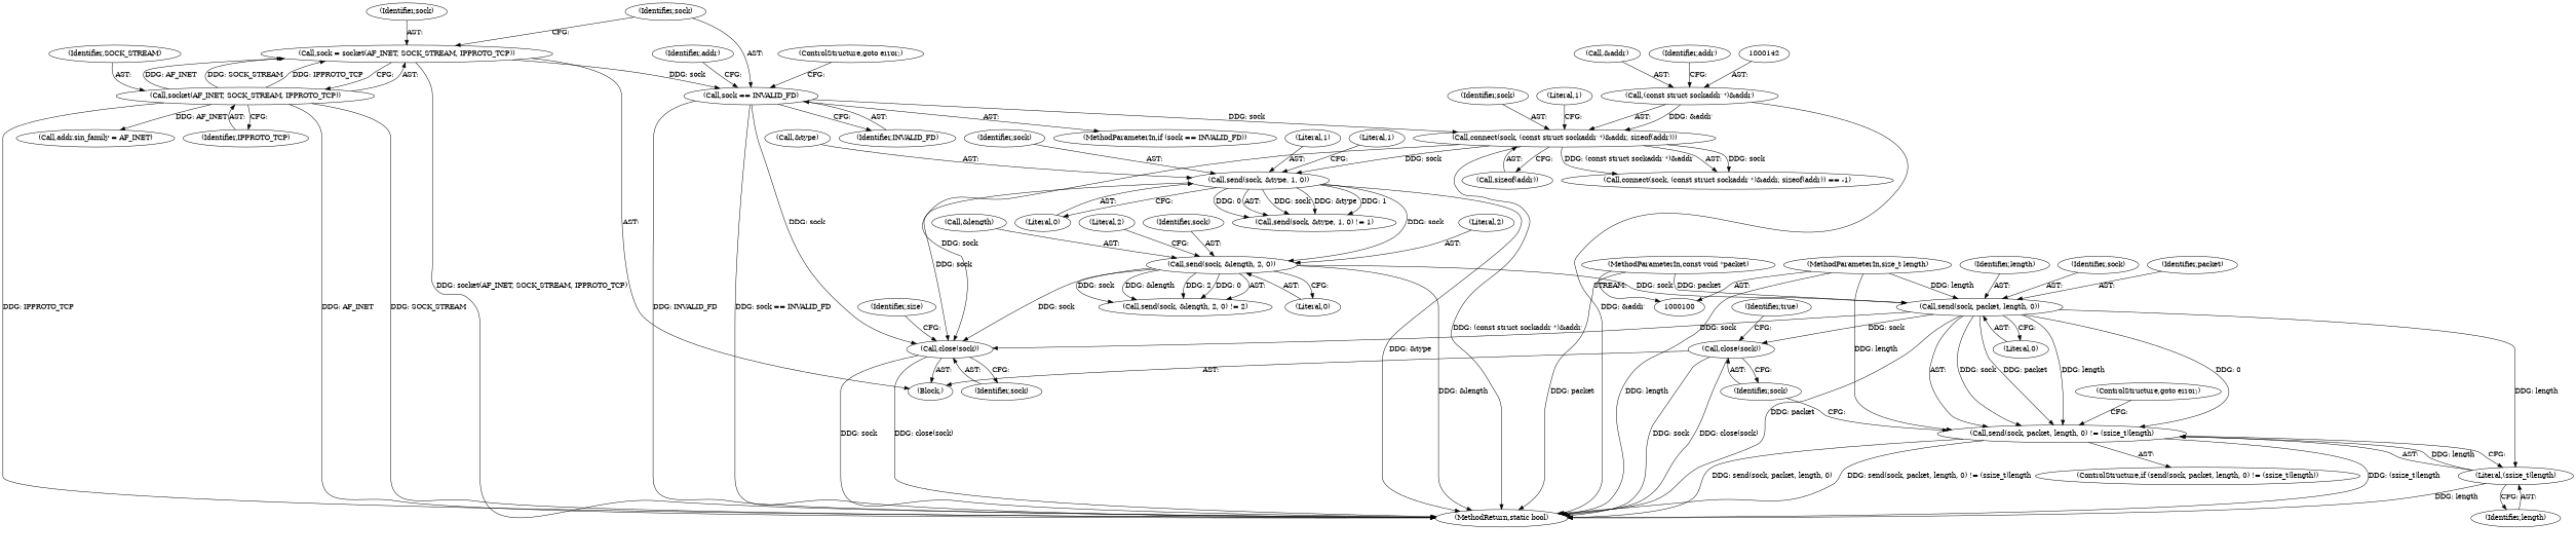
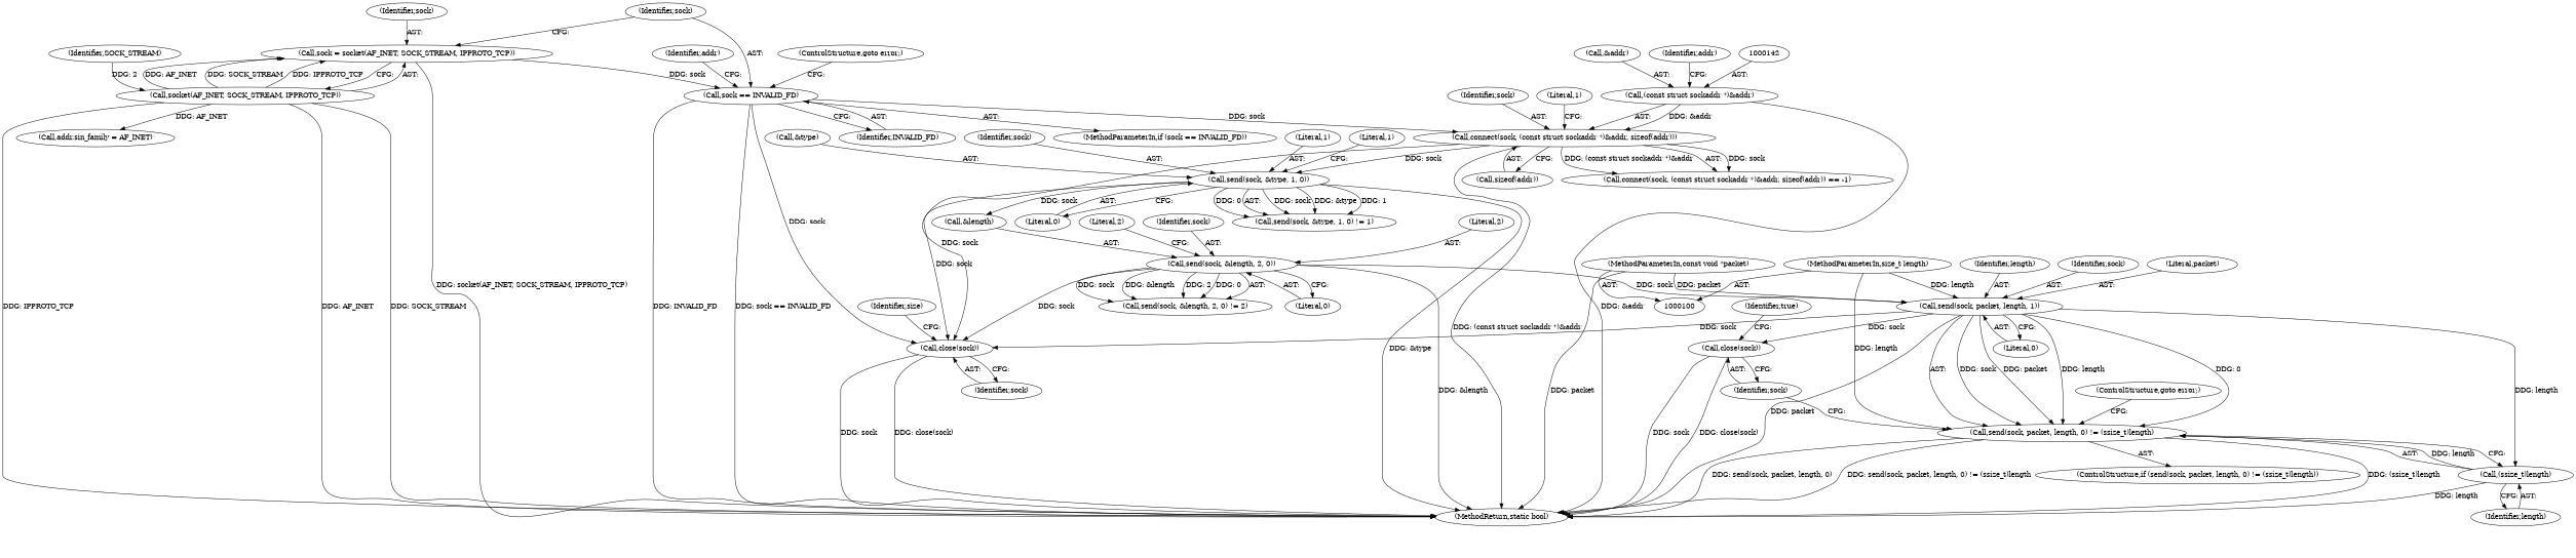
  digraph {
-   n1 [label="(Call,send(sock, packet, length, 0))"]
+   n1 [label="(Call,send(sock, packet, length, 1))"]
    n2 [label="(Call,send(sock, packet, length, 0) != (ssize_t)length)"]
-   n3 [label="(Literal,(ssize_t)length)"]
+   n3 [label="(Call,(ssize_t)length)"]
    n4 [label="(Call,close(sock))"]
    n5 [label="(Call,close(sock))"]
    n6 [label="(Literal,0)"]
    n7 [label="(MethodReturn,static bool)"]
    n8 [label="(ControlStructure,if (send(sock, packet, length, 0) != (ssize_t)length))"]
    n9 [label="(Identifier,length)"]
-   n10 [label="(Block,)"]
    n11 [label="(Identifier,sock)"]
    n12 [label="(Identifier,sock)"]
    n13 [label="(Call,send(sock, &length, 2, 0))"]
    n14 [label="(Call,send(sock, &length, 2, 0) != 2)"]
    n15 [label="(Literal,0)"]
    n16 [label="(Call,send(sock, &type, 1, 0))"]
    n17 [label="(Literal,0)"]
    n18 [label="(Call,send(sock, &type, 1, 0) != 1)"]
    n19 [label="(Call,connect(sock, (const struct sockaddr *)&addr, sizeof(addr)))"]
    n20 [label="(Call,connect(sock, (const struct sockaddr *)&addr, sizeof(addr)) == -1)"]
    n21 [label="(Call,sizeof(addr))"]
    n22 [label="(Call,sock == INVALID_FD)"]
    n23 [label="(Identifier,INVALID_FD)"]
    n24 [label="(MethodParameterIn,if (sock == INVALID_FD))"]
    n25 [label="(Call,sock = socket(AF_INET, SOCK_STREAM, IPPROTO_TCP))"]
    n26 [label="(Call,socket(AF_INET, SOCK_STREAM, IPPROTO_TCP))"]
    n27 [label="(Call,addr.sin_family = AF_INET)"]
-   n28 [label="(Identifier,IPPROTO_TCP)"]
    n29 [label="(Call,(const struct sockaddr *)&addr)"]
    n30 [label="(Call,&addr)"]
    n31 [label="(MethodParameterIn,const void *packet)"]
    1000100
    n33 [label="(MethodParameterIn,size_t length)"]
    n34 [label="(Identifier,length)"]
    n35 [label="(Call,&type)"]
    n36 [label="(ControlStructure,goto error;)"]
    n37 [label="(Identifier,sock)"]
    n38 [label="(Identifier,sock)"]
    n39 [label="(Identifier,SOCK_STREAM)"]
    n40 [label="(Literal,2)"]
    n41 [label="(Literal,1)"]
    n42 [label="(Identifier,sock)"]
    n43 [label="(Identifier,sock)"]
    n44 [label="(Call,&length)"]
-   n45 [label="(Identifier,packet)"]
+   n45 [label="(Literal,packet)"]
    n46 [label="(Identifier,sock)"]
    n47 [label="(Identifier,true)"]
    n48 [label="(Identifier,size)"]
    n49 [label="(Literal,1)"]
    n50 [label="(ControlStructure,goto error;)"]
    n51 [label="(Identifier,addr)"]
    n52 [label="(Literal,1)"]
    n53 [label="(Identifier,sock)"]
    n54 [label="(Identifier,addr)"]
    n55 [label="(Literal,2)"]
    1000142
    n1 -> n2 [label="AST: "]
    n1 -> n2 [label="DDG: sock"]
    n1 -> n2 [label="DDG: packet"]
    n1 -> n2 [label="DDG: length"]
    n1 -> n2 [label="DDG: 0"]
    n1 -> n3 [label="DDG: length"]
    n1 -> n4 [label="DDG: sock"]
    n1 -> n5 [label="DDG: sock"]
    n1 -> n6 [label="CFG: "]
    n1 -> n7 [label="DDG: packet"]
    n2 -> n3 [label="CFG: "]
    n2 -> n7 [label="DDG: (ssize_t)length"]
    n2 -> n7 [label="DDG: send(sock, packet, length, 0)"]
    n2 -> n7 [label="DDG: send(sock, packet, length, 0) != (ssize_t)length"]
    n2 -> n8 [label="AST: "]
    n3 -> n2 [label="AST: "]
    n3 -> n2 [label="DDG: length"]
    n3 -> n7 [label="DDG: length"]
    n3 -> n9 [label="CFG: "]
    n4 -> n7 [label="DDG: sock"]
    n4 -> n7 [label="DDG: close(sock)"]
-   n4 -> n10 [label="AST: "]
    n4 -> n11 [label="CFG: "]
    n5 -> n7 [label="DDG: close(sock)"]
    n5 -> n7 [label="DDG: sock"]
-   n5 -> n10 [label="AST: "]
    n5 -> n12 [label="CFG: "]
    n6 -> n1 [label="AST: "]
    n9 -> n3 [label="AST: "]
    n11 -> n2 [label="CFG: "]
    n11 -> n4 [label="AST: "]
    n12 -> n5 [label="AST: "]
    n13 -> n1 [label="DDG: sock"]
    n13 -> n5 [label="DDG: sock"]
    n13 -> n7 [label="DDG: &length"]
    n13 -> n14 [label="AST: "]
    n13 -> n14 [label="DDG: sock"]
    n13 -> n14 [label="DDG: &length"]
    n13 -> n14 [label="DDG: 2"]
    n13 -> n14 [label="DDG: 0"]
    n13 -> n15 [label="CFG: "]
    n15 -> n13 [label="AST: "]
    n16 -> n5 [label="DDG: sock"]
    n16 -> n7 [label="DDG: &type"]
-   n16 -> n13 [label="DDG: sock"]
+   n16 -> n44 [label="DDG: sock"]
    n16 -> n17 [label="CFG: "]
    n16 -> n18 [label="AST: "]
    n16 -> n18 [label="DDG: sock"]
    n16 -> n18 [label="DDG: &type"]
    n16 -> n18 [label="DDG: 1"]
    n16 -> n18 [label="DDG: 0"]
    n17 -> n16 [label="AST: "]
    n19 -> n5 [label="DDG: sock"]
    n19 -> n7 [label="DDG: (const struct sockaddr *)&addr"]
    n19 -> n16 [label="DDG: sock"]
    n19 -> n20 [label="AST: "]
    n19 -> n20 [label="DDG: sock"]
    n19 -> n20 [label="DDG: (const struct sockaddr *)&addr"]
    n19 -> n21 [label="CFG: "]
    n21 -> n19 [label="AST: "]
    n22 -> n5 [label="DDG: sock"]
    n22 -> n7 [label="DDG: INVALID_FD"]
    n22 -> n7 [label="DDG: sock == INVALID_FD"]
    n22 -> n19 [label="DDG: sock"]
    n22 -> n23 [label="CFG: "]
    n22 -> n24 [label="AST: "]
    n23 -> n22 [label="AST: "]
    n25 -> n7 [label="DDG: socket(AF_INET, SOCK_STREAM, IPPROTO_TCP)"]
-   n25 -> n10 [label="AST: "]
    n25 -> n22 [label="DDG: sock"]
    n25 -> n26 [label="CFG: "]
    n26 -> n7 [label="DDG: SOCK_STREAM"]
    n26 -> n7 [label="DDG: IPPROTO_TCP"]
    n26 -> n7 [label="DDG: AF_INET"]
    n26 -> n25 [label="AST: "]
    n26 -> n25 [label="DDG: AF_INET"]
    n26 -> n25 [label="DDG: SOCK_STREAM"]
    n26 -> n25 [label="DDG: IPPROTO_TCP"]
    n26 -> n27 [label="DDG: AF_INET"]
-   n26 -> n28 [label="CFG: "]
-   n28 -> n26 [label="AST: "]
    n29 -> n7 [label="DDG: &addr"]
    n29 -> n19 [label="AST: "]
    n29 -> n19 [label="DDG: &addr"]
    n30 -> n29 [label="AST: "]
    n31 -> n1 [label="DDG: packet"]
    n31 -> n7 [label="DDG: packet"]
-   n31 -> 1000100 [label="STREAM: "]
+   n31 -> 1000100 [label="AST: "]
    n33 -> n1 [label="DDG: length"]
    n33 -> n2 [label="DDG: length"]
-   n33 -> n7 [label="DDG: length"]
    n33 -> 1000100 [label="AST: "]
    n34 -> n1 [label="AST: "]
    n35 -> n16 [label="AST: "]
    n36 -> n2 [label="CFG: "]
    n37 -> n19 [label="AST: "]
    n38 -> n16 [label="AST: "]
-   n39 -> n26 [label="AST: "]
+   n39 -> n26 [label="DDG: 2"]
    n40 -> n13 [label="CFG: "]
    n41 -> n16 [label="AST: "]
    n42 -> n13 [label="AST: "]
    n43 -> n1 [label="AST: "]
    n44 -> n13 [label="AST: "]
    n45 -> n1 [label="AST: "]
    n46 -> n25 [label="AST: "]
    n47 -> n4 [label="CFG: "]
    n48 -> n5 [label="CFG: "]
    n49 -> n16 [label="CFG: "]
    n50 -> n22 [label="CFG: "]
    n51 -> n22 [label="CFG: "]
    n52 -> n19 [label="CFG: "]
    n53 -> n22 [label="AST: "]
    n53 -> n25 [label="CFG: "]
    n54 -> n29 [label="CFG: "]
    n55 -> n13 [label="AST: "]
    1000142 -> n29 [label="AST: "]
  }
